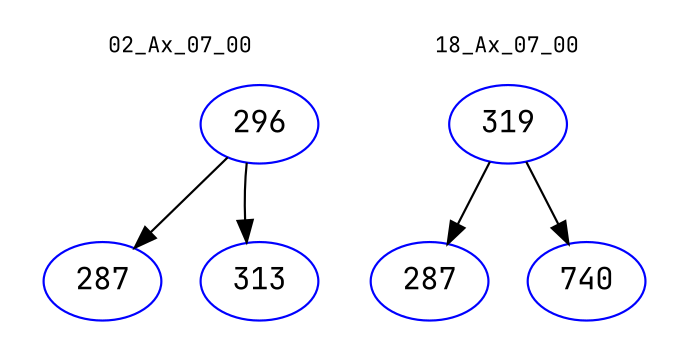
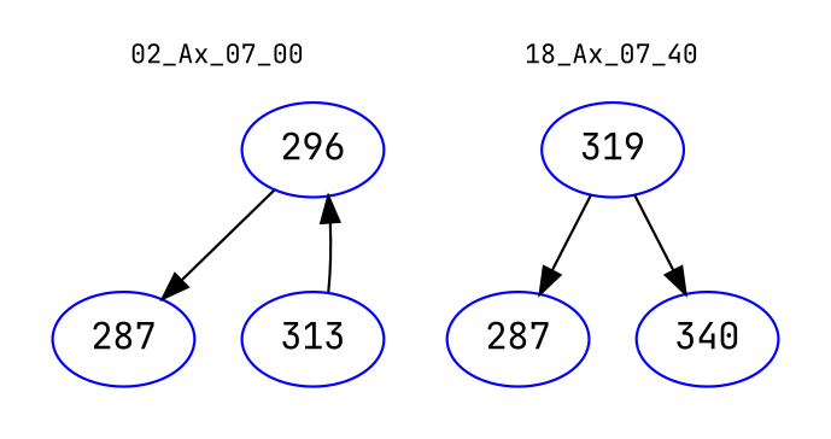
  digraph {
    fontname="JetBrains Mono"
    node [color=blue fontname="JetBrains Mono"]
    edge [color=black fontname="JetBrains Mono"]
    n1 [label=296]
    n2 [label=287]
    n3 [label=313]
    n4 [label=319]
    n5 [label=287]
-   n6 [label=740]
+   n6 [label=340]
    subgraph cluster_1 {
      color=white
      fontsize=10
      label="02_Ax_07_00"
      n1
      n2
      n3
    }
    subgraph cluster_2 {
      color=white
      fontsize=10
-     label="18_Ax_07_00"
+     label="18_Ax_07_40"
      n4
      n5
      n6
    }
    n1 -> n2
-   n1 -> n3
+   n3 -> n1
    n4 -> n5
    n4 -> n6
  }
